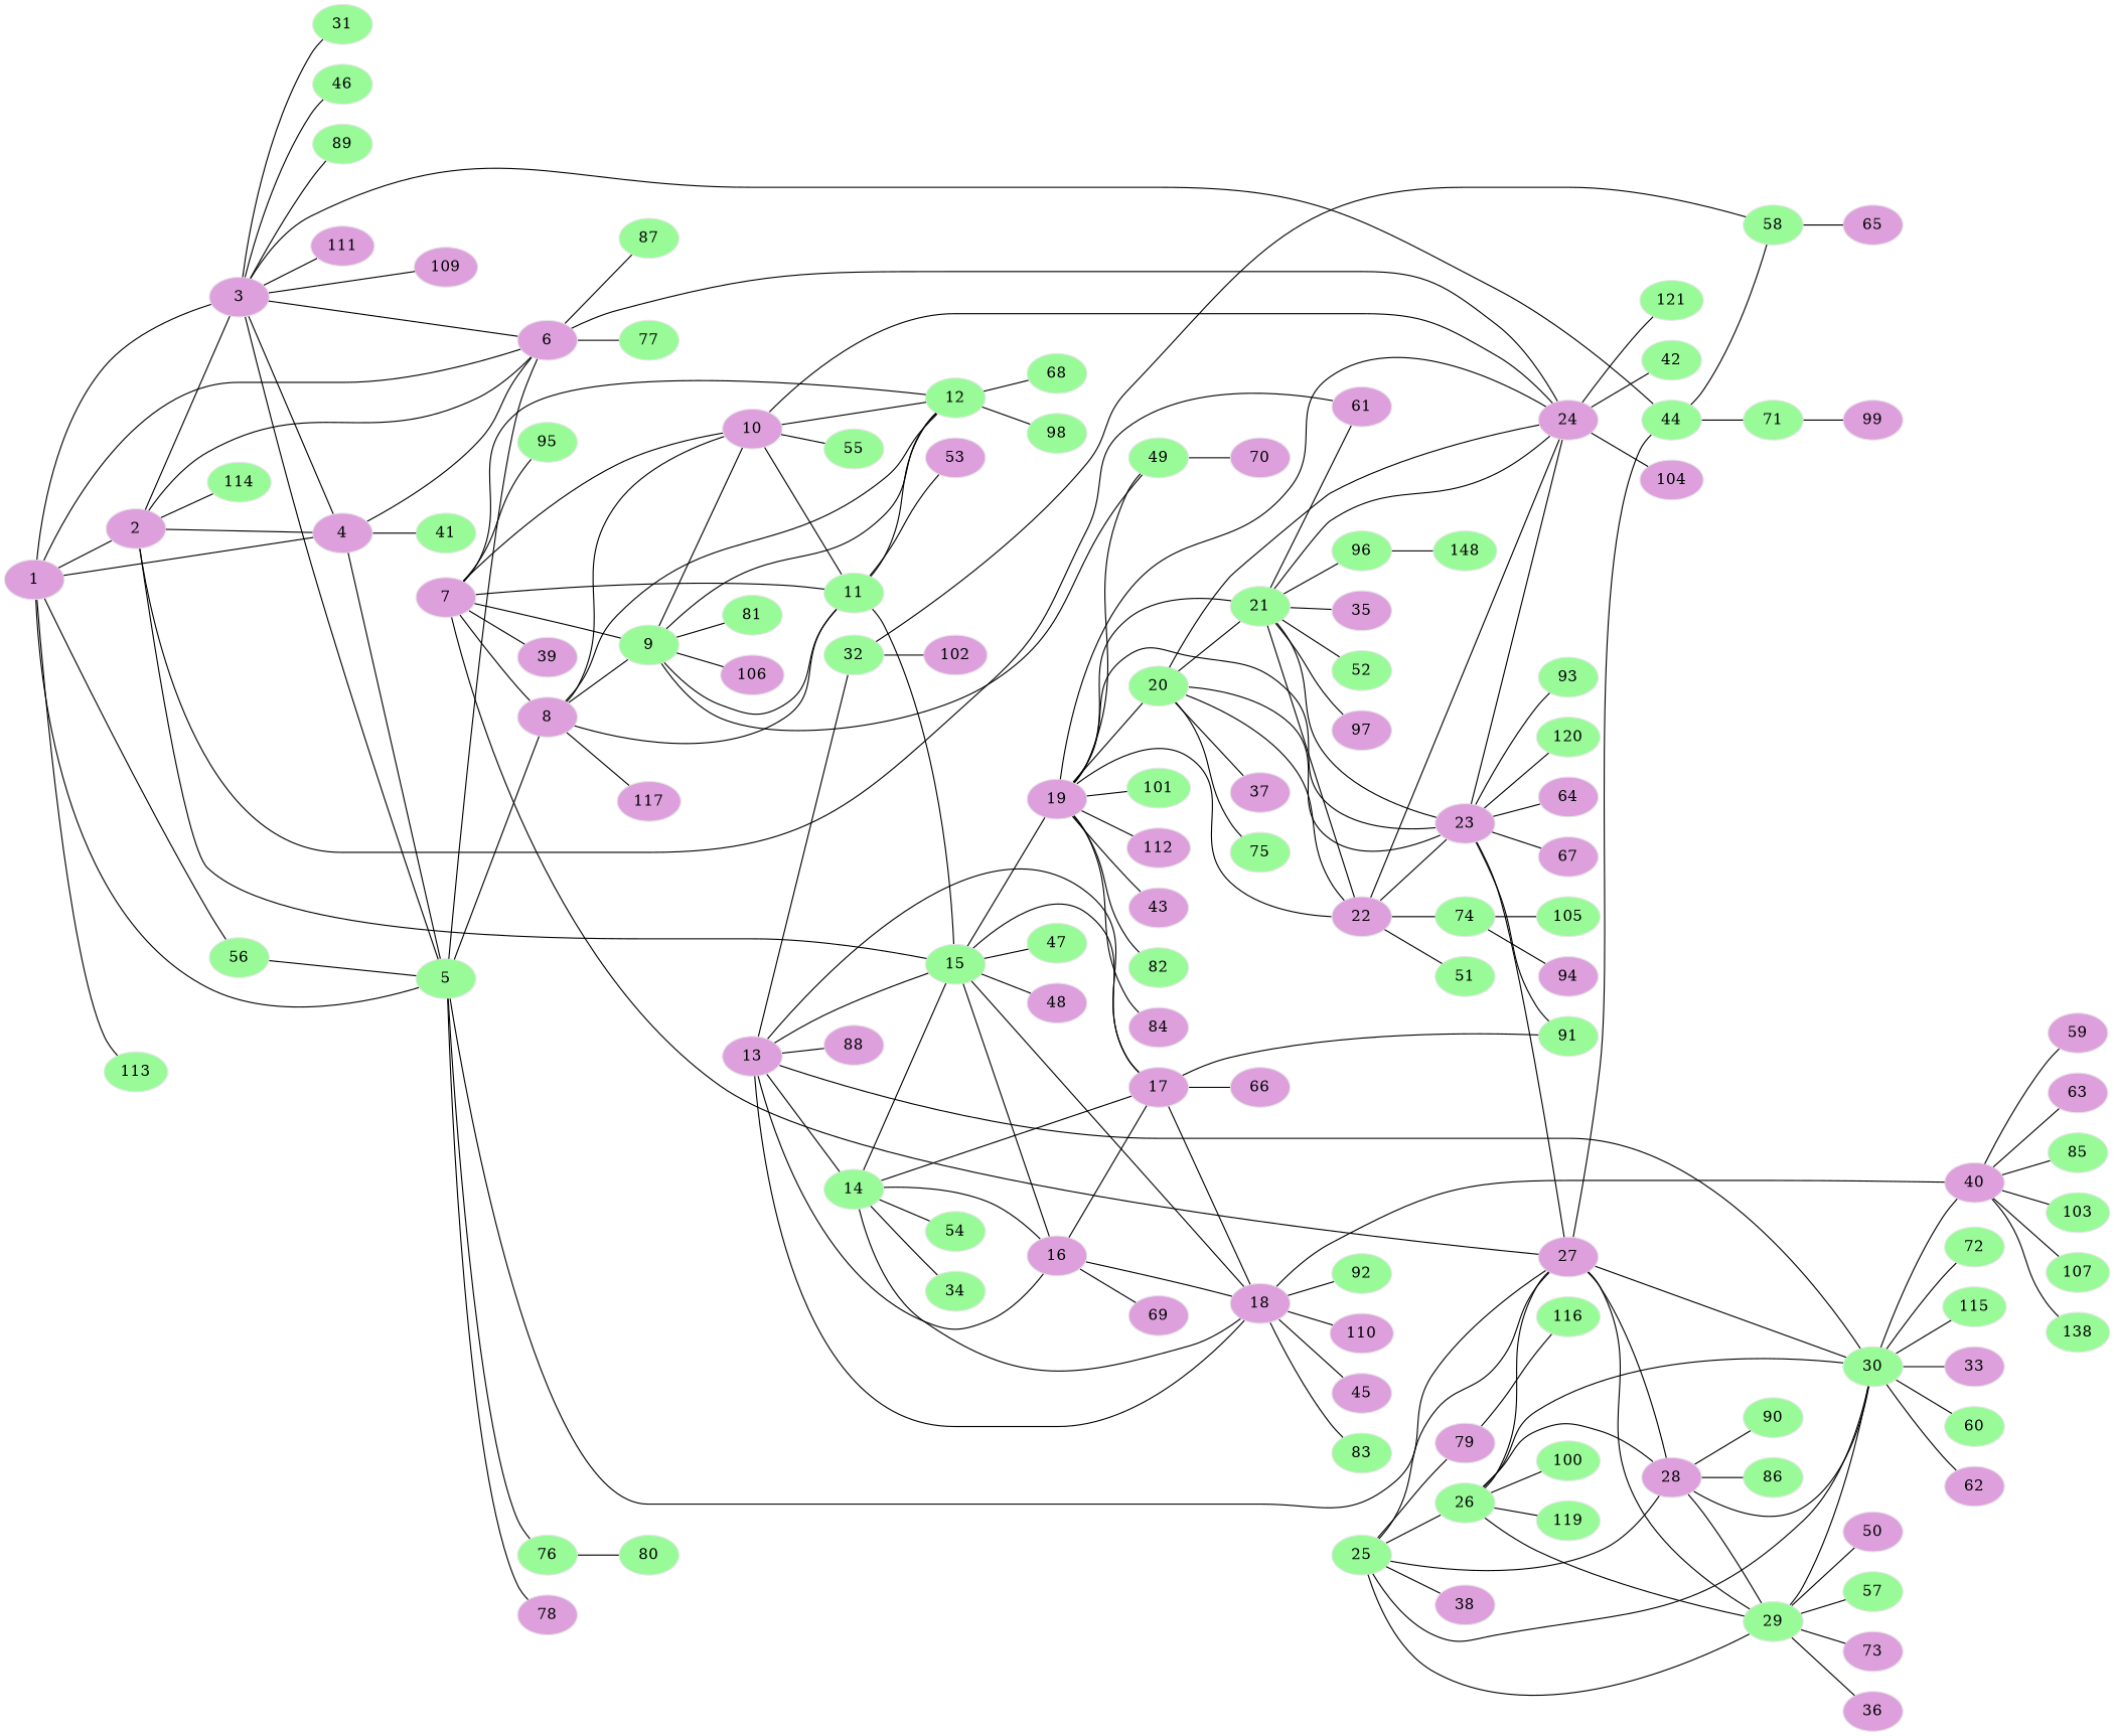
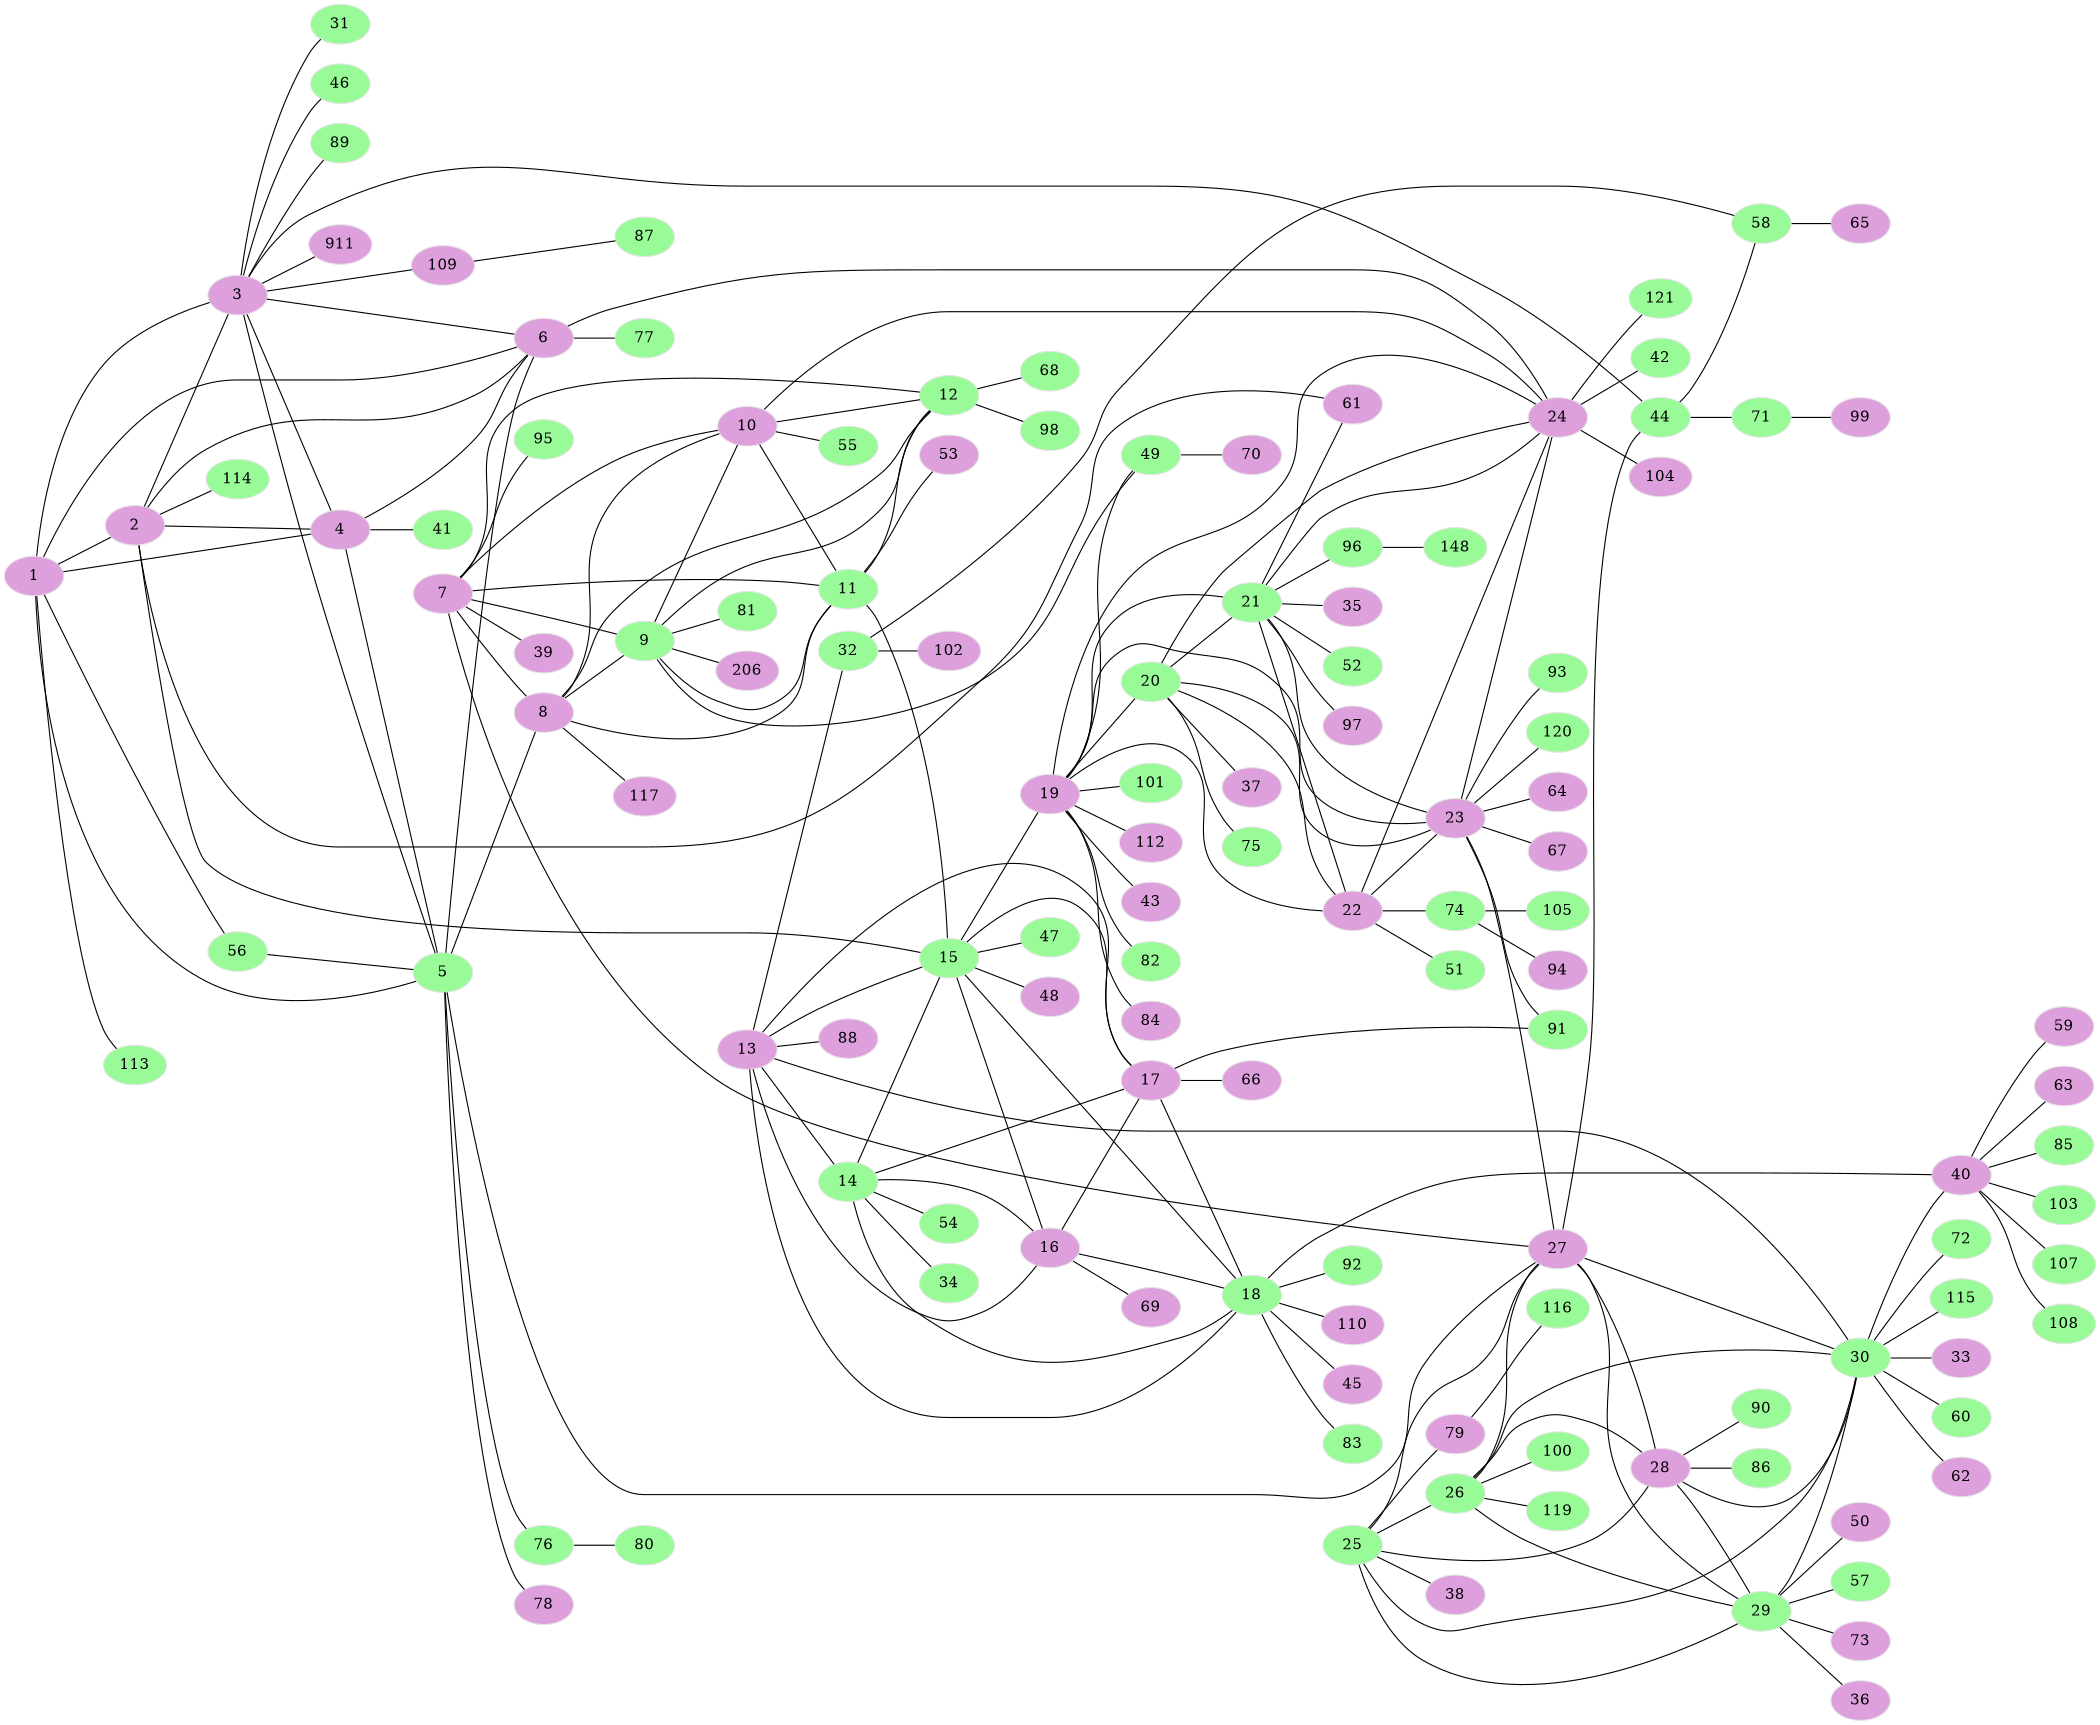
  graph {
    rankdir=LR
    node [color=gray90 fillcolor=palegreen style=filled]
    1 [fillcolor=plum]
    2 [fillcolor=plum]
    3 [fillcolor=plum]
    4 [fillcolor=plum]
    5
    6 [fillcolor=plum]
    56
    113
    15
    61 [fillcolor=plum]
    114
    31
    44
    46
    89
    109 [fillcolor=plum]
-   111 [fillcolor=plum]
+   111 [fillcolor=plum label=911]
    41
    8 [fillcolor=plum]
    27 [fillcolor=plum]
    76
    78 [fillcolor=plum]
    24 [fillcolor=plum]
    77
    87
    16 [fillcolor=plum]
    17 [fillcolor=plum]
-   18 [fillcolor=plum]
+   18
    19 [fillcolor=plum]
    47
    48 [fillcolor=plum]
    58
    71
    9
    10 [fillcolor=plum]
    11
    12
    117 [fillcolor=plum]
    30
    28 [fillcolor=plum]
    29
    80
    42
    104 [fillcolor=plum]
    121
    7 [fillcolor=plum]
    39 [fillcolor=plum]
    95
    49
    81
-   106 [fillcolor=plum]
+   106 [fillcolor=plum label=206]
    55
    53 [fillcolor=plum]
    68
    98
    70 [fillcolor=plum]
    13 [fillcolor=plum]
    14
    32
    88 [fillcolor=plum]
    34
    54
    69 [fillcolor=plum]
    66 [fillcolor=plum]
    91
    40 [fillcolor=plum]
    45 [fillcolor=plum]
    83
    92
    110 [fillcolor=plum]
    33 [fillcolor=plum]
    60
    62 [fillcolor=plum]
    72
    115
    102 [fillcolor=plum]
    20
    21
    22 [fillcolor=plum]
    23 [fillcolor=plum]
    43 [fillcolor=plum]
    82
    84 [fillcolor=plum]
    101
    112 [fillcolor=plum]
    59 [fillcolor=plum]
    63 [fillcolor=plum]
    85
    103
    107
-   108 [label=138]
+   108
    37 [fillcolor=plum]
    75
    35 [fillcolor=plum]
    52
    96
    97 [fillcolor=plum]
    51
    74
    64 [fillcolor=plum]
    67 [fillcolor=plum]
    93
    120
    n104 [label=148]
    94 [fillcolor=plum]
    105
    25
    26
    38 [fillcolor=plum]
    79 [fillcolor=plum]
    100
    119
    86
    90
    36 [fillcolor=plum]
    50 [fillcolor=plum]
    57
    73 [fillcolor=plum]
    116
    65 [fillcolor=plum]
    99 [fillcolor=plum]
    1 -- 2
    1 -- 3
    1 -- 4
    1 -- 5
    1 -- 6
    1 -- 56
    1 -- 113
    2 -- 3
    2 -- 4
    2 -- 6
    2 -- 15
    2 -- 61
    2 -- 114
    3 -- 4
    3 -- 5
    3 -- 6
    3 -- 31
    3 -- 44
    3 -- 46
    3 -- 89
    3 -- 109
    3 -- 111
    4 -- 5
    4 -- 6
    4 -- 41
    5 -- 6
    5 -- 8
    5 -- 27
    5 -- 76
    5 -- 78
    6 -- 24
    6 -- 77
-   6 -- 87
+   109 -- 87
    56 -- 5
    15 -- 16
    15 -- 17
    15 -- 18
    15 -- 19
    15 -- 47
    15 -- 48
    44 -- 58
    44 -- 71
    8 -- 9
    8 -- 10
    8 -- 11
    8 -- 12
    8 -- 117
    27 -- 44
    27 -- 30
    27 -- 28
    27 -- 29
    76 -- 80
    24 -- 42
    24 -- 104
    24 -- 121
    16 -- 17
    16 -- 18
    16 -- 69
    17 -- 18
    17 -- 66
    17 -- 91
    18 -- 40
    18 -- 45
    18 -- 83
    18 -- 92
    18 -- 110
    19 -- 24
    19 -- 49
    19 -- 20
    19 -- 21
    19 -- 22
    19 -- 23
    19 -- 43
    19 -- 82
    19 -- 84
    19 -- 101
    19 -- 112
    58 -- 65
    71 -- 99
    9 -- 10
    9 -- 11
    9 -- 12
    9 -- 49
    9 -- 81
    9 -- 106
    10 -- 24
    10 -- 11
    10 -- 12
    10 -- 55
    11 -- 15
    11 -- 12
    11 -- 53
    12 -- 68
    12 -- 98
    30 -- 40
    30 -- 33
    30 -- 60
    30 -- 62
    30 -- 72
    30 -- 115
    28 -- 30
    28 -- 29
    28 -- 86
    28 -- 90
    29 -- 30
    29 -- 36
    29 -- 50
    29 -- 57
    29 -- 73
    7 -- 8
    7 -- 27
    7 -- 9
    7 -- 10
    7 -- 11
    7 -- 12
    7 -- 39
    7 -- 95
    49 -- 70
    13 -- 15
    13 -- 16
    13 -- 17
    13 -- 18
    13 -- 30
    13 -- 14
    13 -- 32
    13 -- 88
    14 -- 15
    14 -- 16
    14 -- 17
    14 -- 18
    14 -- 34
    14 -- 54
    32 -- 58
    32 -- 102
    40 -- 59
    40 -- 63
    40 -- 85
    40 -- 103
    40 -- 107
    40 -- 108
    20 -- 24
    20 -- 21
    20 -- 22
    20 -- 23
    20 -- 37
    20 -- 75
    21 -- 61
    21 -- 24
    21 -- 22
    21 -- 23
    21 -- 35
    21 -- 52
    21 -- 96
    21 -- 97
    22 -- 24
    22 -- 23
    22 -- 51
    22 -- 74
    23 -- 27
    23 -- 24
    23 -- 91
    23 -- 64
    23 -- 67
    23 -- 93
    23 -- 120
    96 -- n104
    74 -- 94
    74 -- 105
    25 -- 27
    25 -- 30
    25 -- 28
    25 -- 29
    25 -- 26
    25 -- 38
    25 -- 79
    26 -- 27
    26 -- 30
    26 -- 28
    26 -- 29
    26 -- 100
    26 -- 119
    79 -- 116
  }
